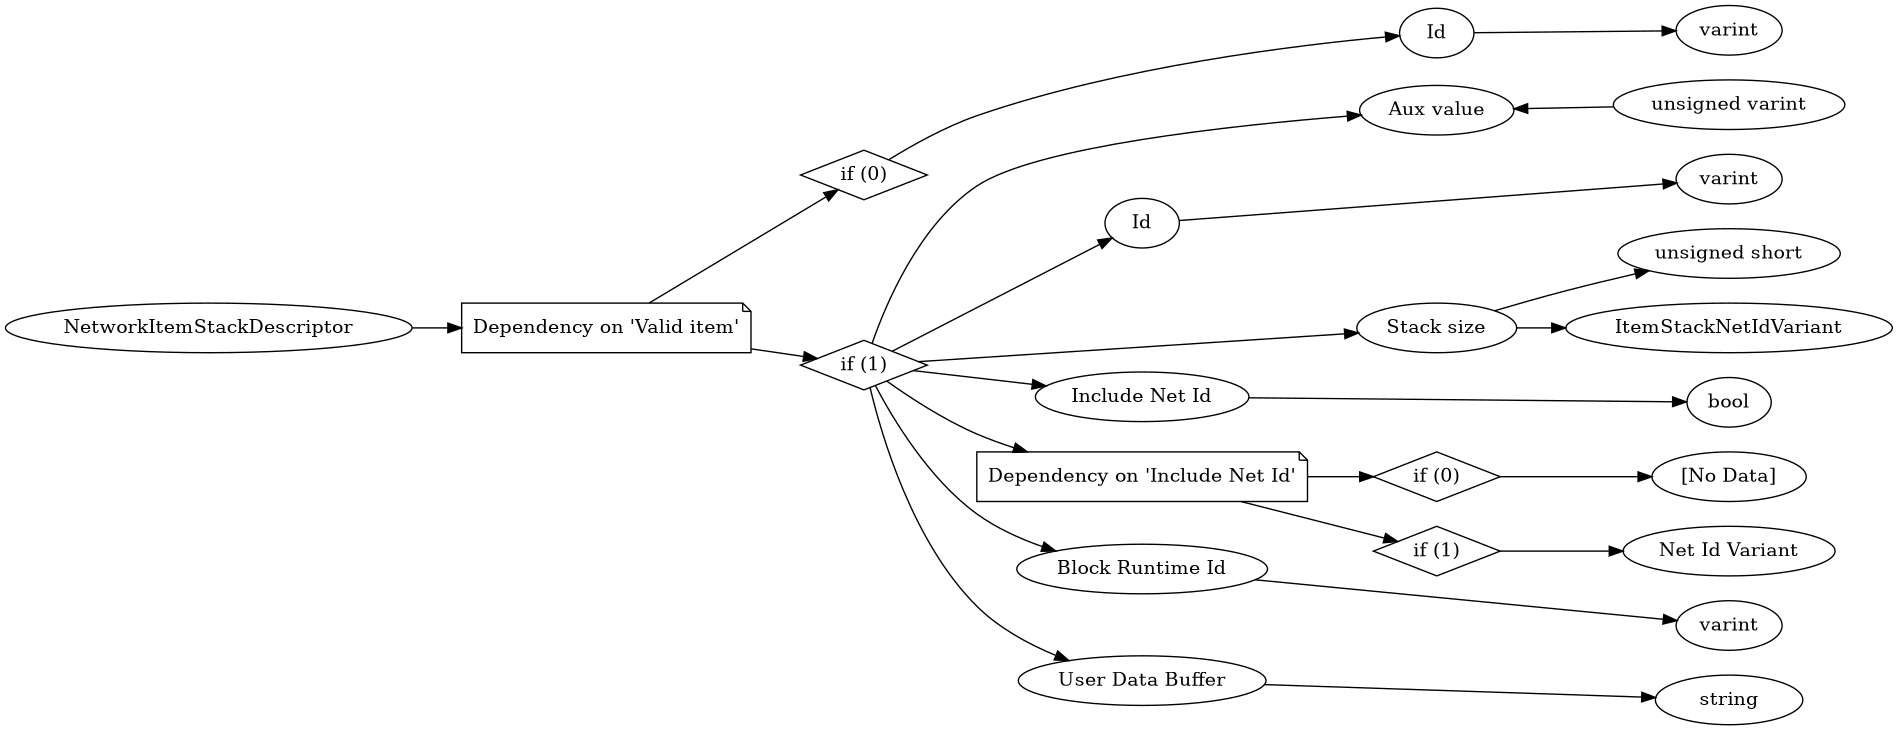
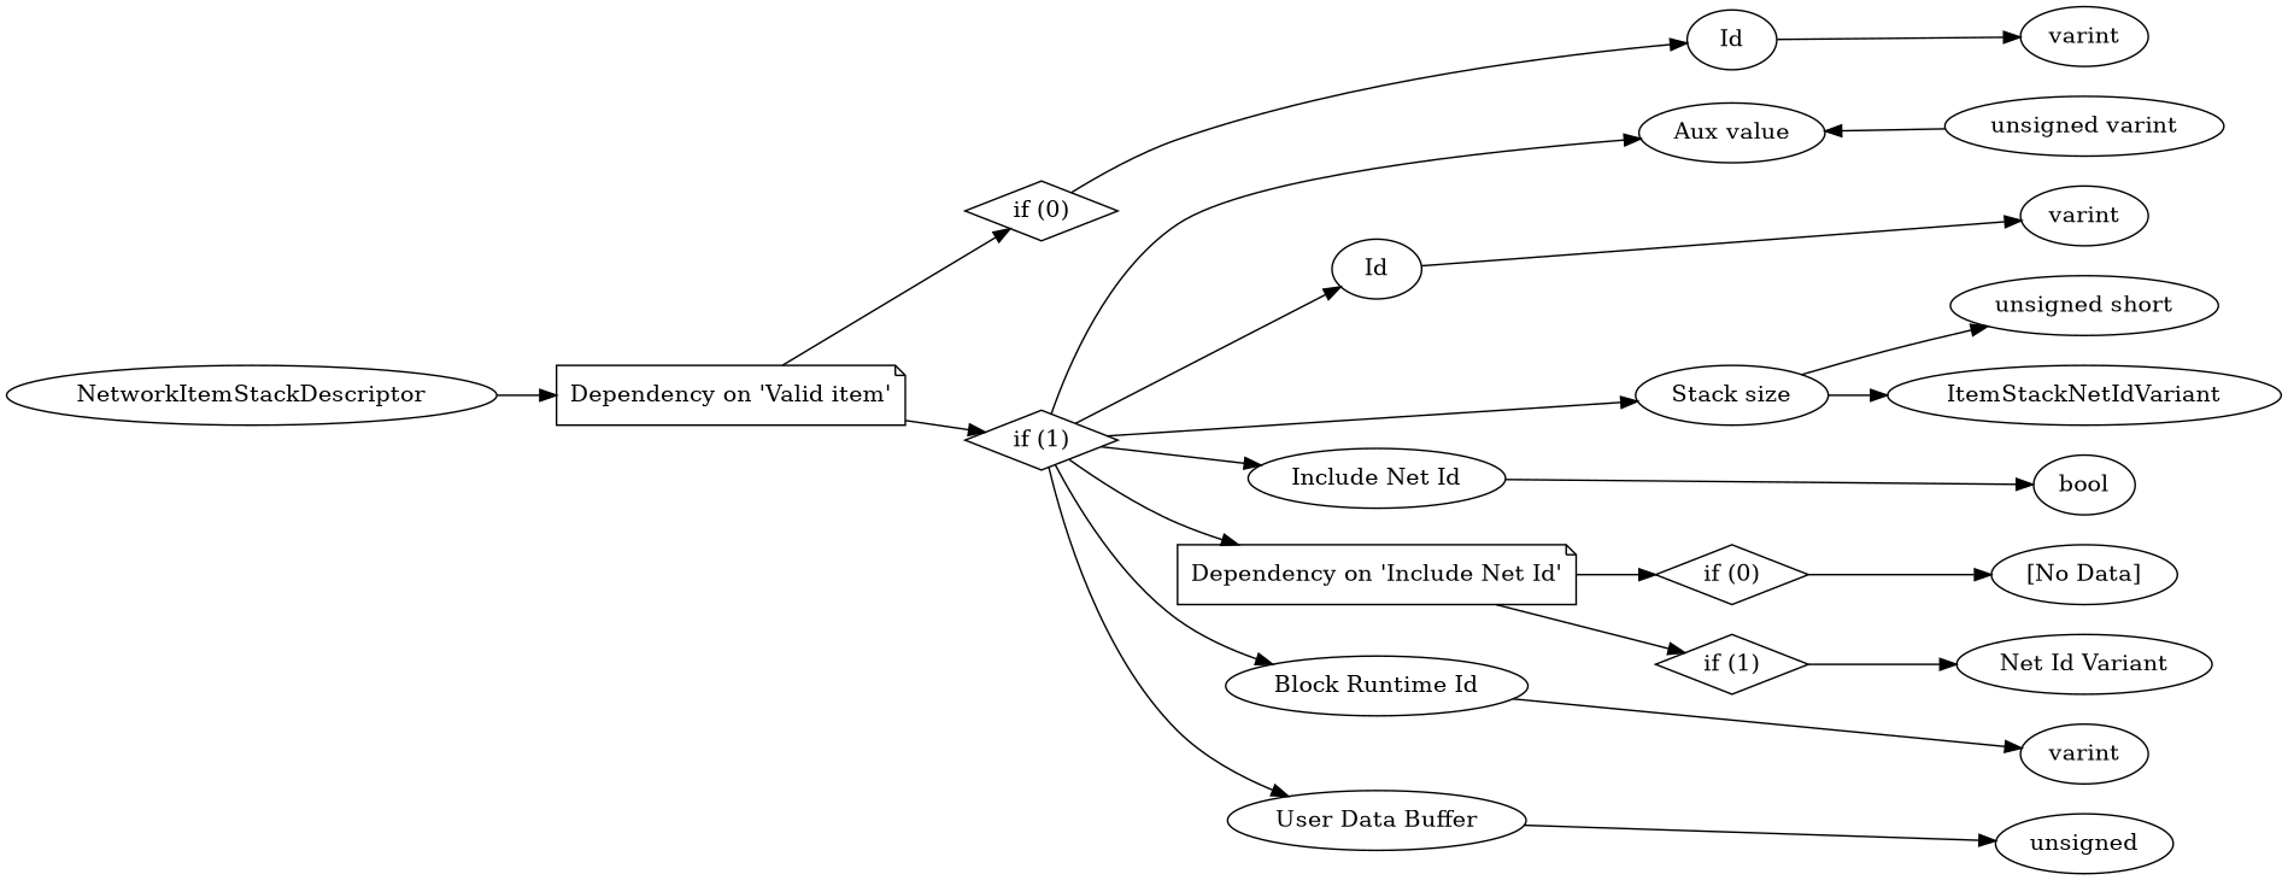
  digraph {
    rankdir=LR
    n1 [label=varint]
    n2 [label=varint]
    n3 [label="unsigned short"]
    n4 [label="unsigned varint"]
    n5 [label=bool]
    n6 [label="[No Data]"]
    n7 [label=ItemStackNetIdVariant]
    n8 [label=varint]
-   n9 [label=string]
+   n9 [label=unsigned]
    n10 [label="Aux value"]
    n11 [label=NetworkItemStackDescriptor]
    n12 [label="Dependency on 'Valid item'" shape=note]
    n13 [label="if (0)" shape=diamond]
    n14 [label="if (1)" shape=diamond]
    n15 [label=Id]
    n16 [label=Id]
    n17 [label="Stack size"]
    n18 [label="Include Net Id"]
    n19 [label="Dependency on 'Include Net Id'" shape=note]
    n20 [label="Block Runtime Id"]
    n21 [label="User Data Buffer"]
    n22 [label="if (0)" shape=diamond]
    n23 [label="if (1)" shape=diamond]
    n24 [label="Net Id Variant"]
    subgraph sub_1 {
      rank=max
      n1
      n2
      n3
      n4
      n5
      n6
      n7
      n8
      n9
    }
    n4 -> n10
    n11 -> n12
    n12 -> n13
    n12 -> n14
    n13 -> n15
    n14 -> n10
    n14 -> n16
    n14 -> n17
    n14 -> n18
    n14 -> n19
    n14 -> n20
    n14 -> n21
    n15 -> n1
    n16 -> n2
    n17 -> n3
    n17 -> n7
    n18 -> n5
    n19 -> n22
    n19 -> n23
    n20 -> n8
    n21 -> n9
    n22 -> n6
    n23 -> n24
  }
